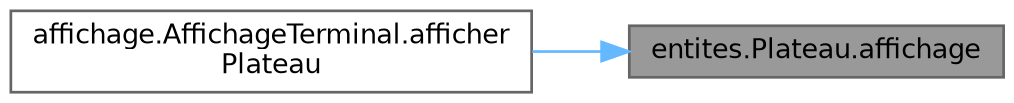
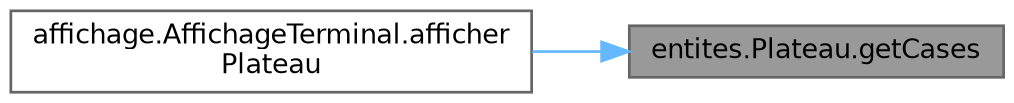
  digraph {
    rankdir=RL
    node [fontname=Helvetica fontsize=10 shape=box style=filled]
-   n1 [color=gray40 fillcolor=grey60 fontcolor=black height=0.2 label="entites.Plateau.affichage" width=0.4]
+   n1 [color=gray40 fillcolor=grey60 fontcolor=black height=0.2 label="entites.Plateau.getCases" width=0.4]
    n2 [color=grey40 fillcolor=white height=0.2 label="affichage.AffichageTerminal.afficher\lPlateau" width=0.4]
    n1 -> n2 [color=steelblue1 dir=back fontname=Helvetica fontsize=10 labelfontname=Helvetica labelfontsize=10 style=solid]
  }
